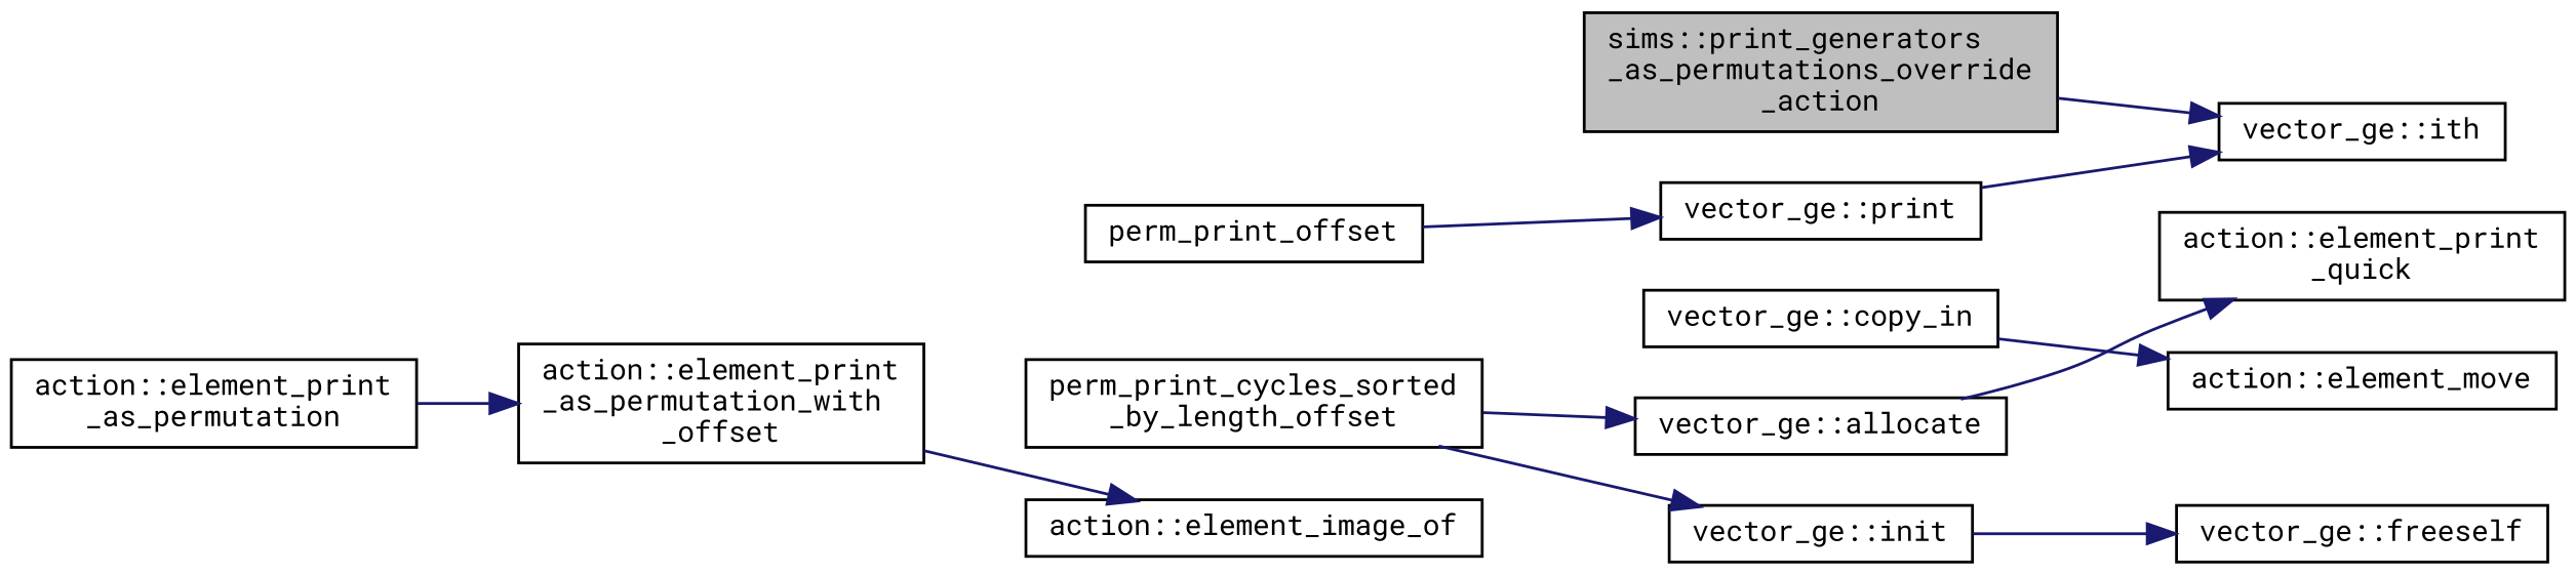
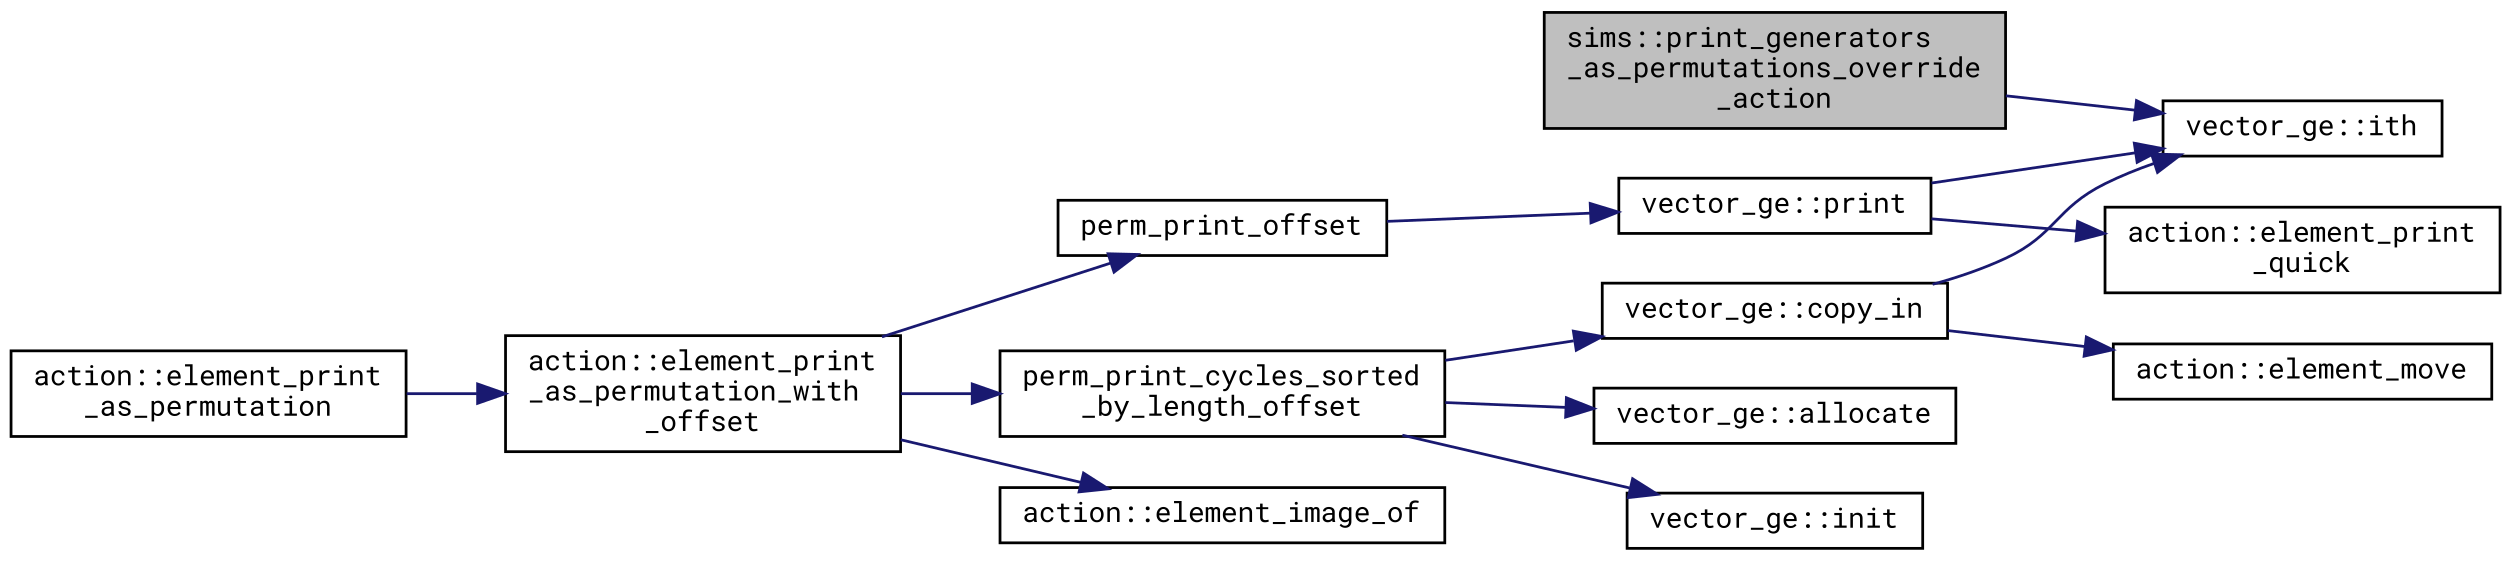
  digraph {
    fontname="Roboto Mono"
    rankdir=LR
    node [color=black fillcolor=white fontname="Roboto Mono" fontsize=10 shape=record style=filled]
    edge [color=midnightblue fontname="Roboto Mono" fontsize=10 labelfontname=Helvetica labelfontsize=10 style=solid]
    n1 [fillcolor=grey75 fontcolor=black height=0.2 label="sims::print_generators\l_as_permutations_override\l_action" width=0.4]
    n2 [height=0.2 label="vector_ge::ith" width=0.4]
    n3 [height=0.2 label="action::element_print\l_as_permutation" width=0.4]
    n4 [height=0.2 label="action::element_print\l_as_permutation_with\l_offset" width=0.4]
    n5 [height=0.2 label="action::element_image_of" width=0.4]
    n6 [height=0.2 label=perm_print_offset width=0.4]
    n7 [height=0.2 label="perm_print_cycles_sorted\l_by_length_offset" width=0.4]
    n8 [height=0.2 label="vector_ge::print" width=0.4]
    n9 [height=0.2 label="vector_ge::init" width=0.4]
    n10 [height=0.2 label="vector_ge::allocate" width=0.4]
    n11 [height=0.2 label="vector_ge::copy_in" width=0.4]
-   n12 [height=0.2 label="vector_ge::freeself" width=0.4]
    n13 [height=0.2 label="action::element_move" width=0.4]
    n14 [height=0.2 label="action::element_print\l_quick" width=0.4]
    n1 -> n2
    n3 -> n4
    n4 -> n5
+   n4 -> n6
+   n4 -> n7
    n6 -> n8
    n7 -> n9
    n7 -> n10
+   n7 -> n11
    n8 -> n2
-   n10 -> n14
-   n9 -> n12
+   n8 -> n14
+   n11 -> n2
    n11 -> n13
  }
